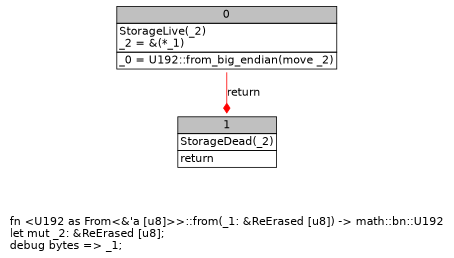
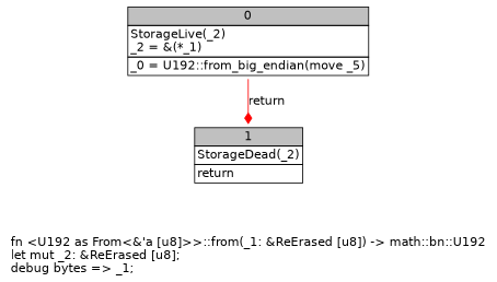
  digraph {
    fontname="DejaVu Sans"
    label=<fn &lt;U192 as From&lt;&amp;'a [u8]&gt;&gt;::from(_1: &amp;ReErased [u8]) -&gt; math::bn::U192<br align="left"/>let mut _2: &amp;ReErased [u8];<br align="left"/>debug bytes =&gt; _1;<br align="left"/>>
    node [fontname="DejaVu Sans" shape=none]
-   n1 [label=<<table border="0" cellborder="1" cellspacing="0"><tr><td bgcolor="gray" align="center" colspan="1">0</td></tr><tr><td align="left" balign="left">StorageLive(_2)<br/>_2 = &amp;(*_1)<br/></td></tr><tr><td align="left">_0 = U192::from_big_endian(move _2)</td></tr></table>>]
+   n1 [label=<<table border="0" cellborder="1" cellspacing="0"><tr><td bgcolor="gray" align="center" colspan="1">0</td></tr><tr><td align="left" balign="left">StorageLive(_2)<br/>_2 = &amp;(*_1)<br/></td></tr><tr><td align="left">_0 = U192::from_big_endian(move _5)</td></tr></table>>]
    n2 [label=<<table border="0" cellborder="1" cellspacing="0"><tr><td bgcolor="gray" align="center" colspan="1">1</td></tr><tr><td align="left" balign="left">StorageDead(_2)<br/></td></tr><tr><td align="left">return</td></tr></table>>]
    n1 -> n2 [fontname="DejaVu Sans" label=return color=red style=solid arrowhead=diamond]
  }
